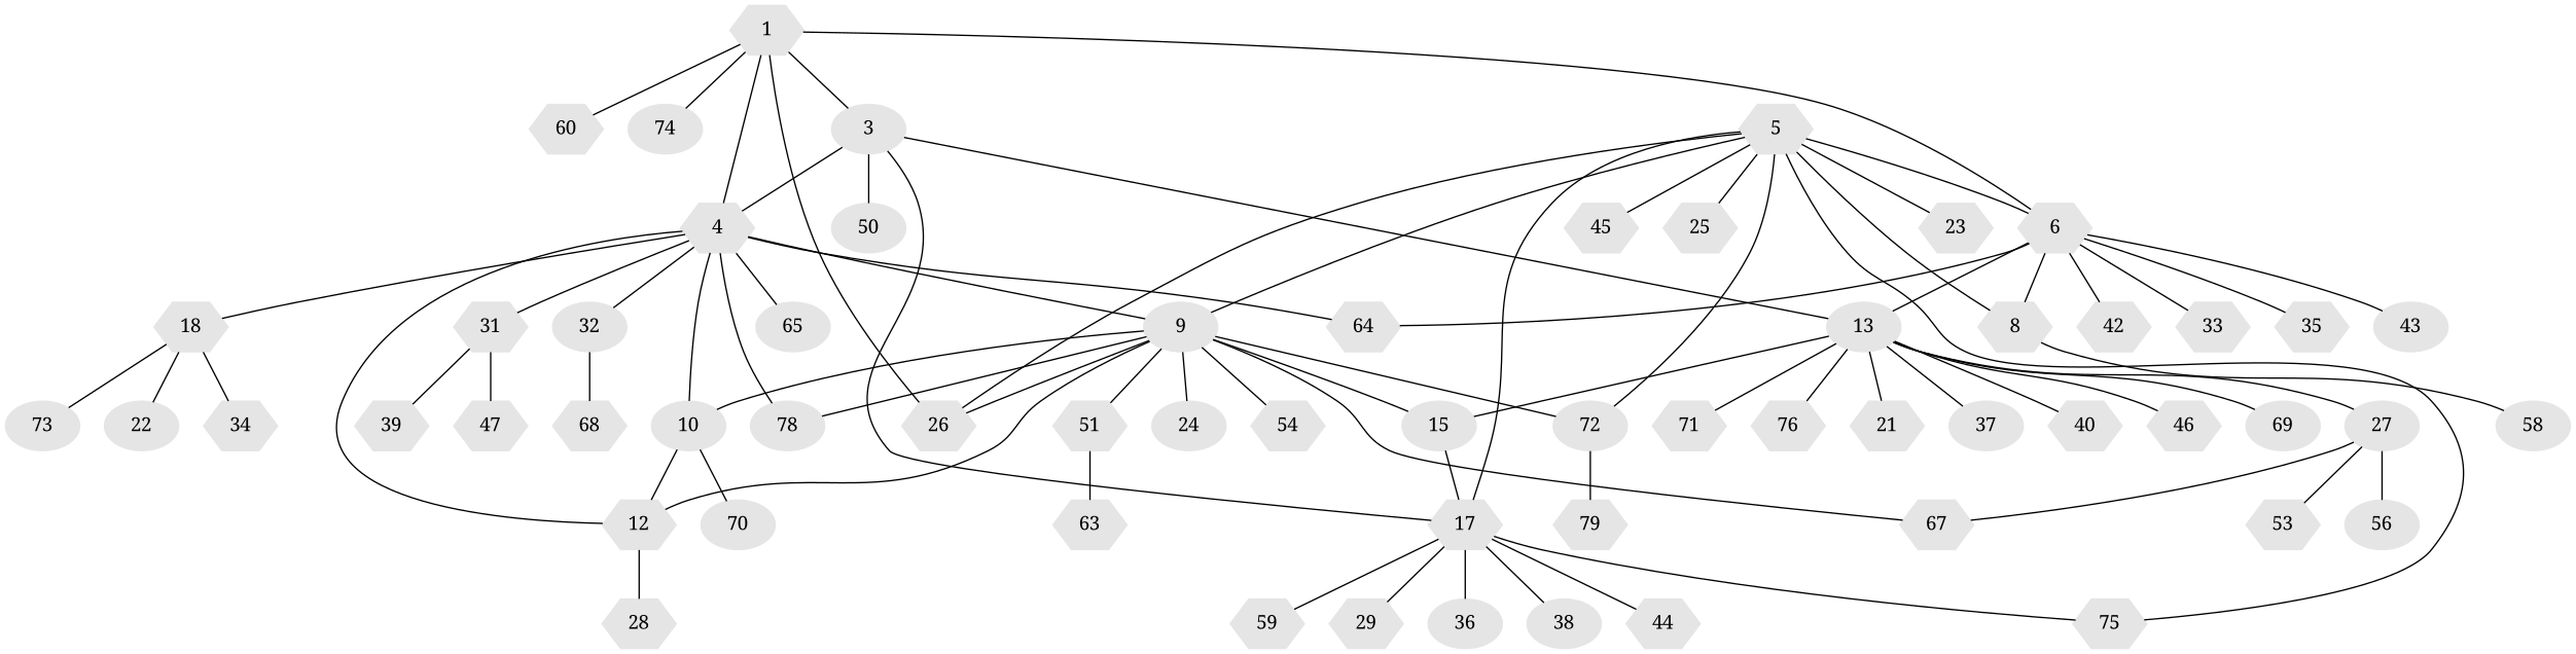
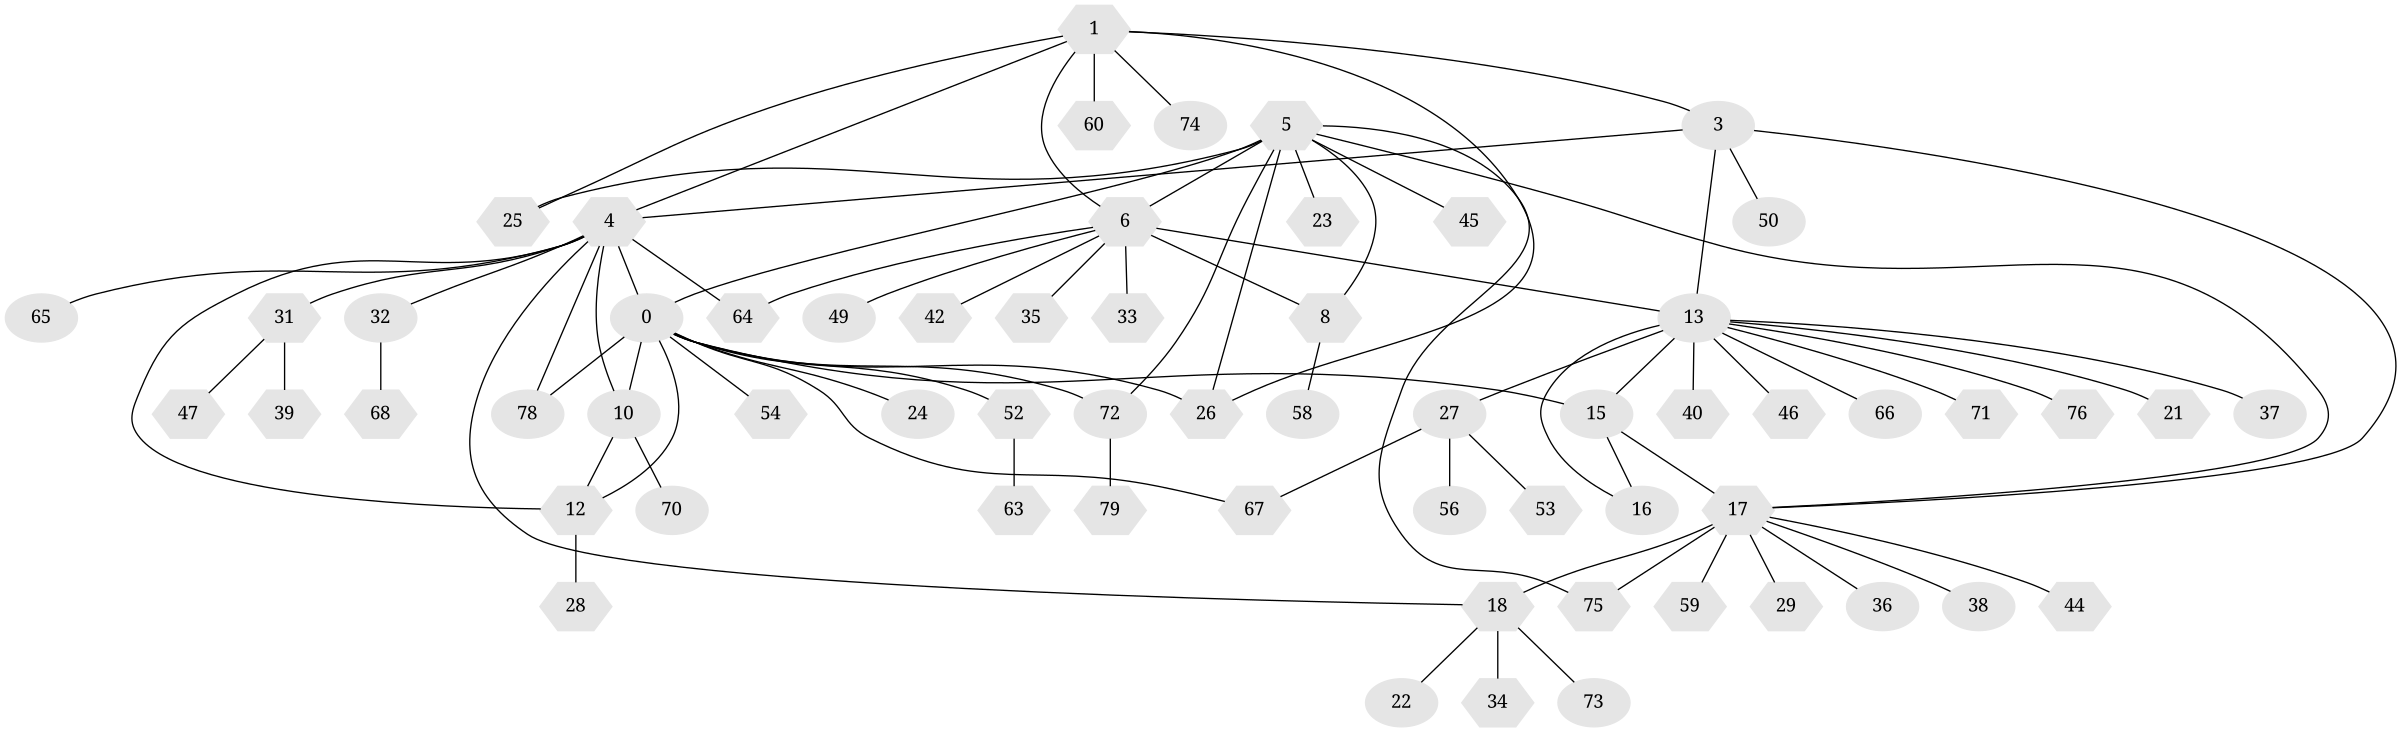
  graph {
    fontname="Noto Serif"
    node [color=gray90 fontname="Noto Serif" shape=hexagon style=filled]
    edge [fontname="Noto Serif"]
    1 [super="+2"]
    3 [shape=ellipse super="+48"]
    4 [super="+11"]
    6 [super="+7"]
    25
    26
    60
    74 [shape=ellipse]
    13 [shape=ellipse super="+14"]
    17 [super="+20"]
    50 [shape=ellipse]
-   9 [shape=ellipse super="+62"]
+   9 [shape=ellipse super="+62" label=0]
    10 [shape=ellipse super="+30"]
    12 [super="+57"]
    18 [super="+19"]
    31 [super="+41"]
    32 [shape=ellipse]
    64 [super="+69"]
    65 [shape=ellipse]
    78 [shape=ellipse]
    8 [super="+42"]
    33
    35 [super="+77"]
-   43 [shape=ellipse]
+   43 [shape=ellipse label=49]
    n25 [label=42]
    15 [shape=ellipse]
+   16 [shape=ellipse]
    21
    27 [shape=ellipse super="+55"]
    37 [shape=ellipse]
    40
    46
-   66 [shape=ellipse label=69]
+   66 [shape=ellipse]
    71
    76
    75
    29 [super="+51"]
    36 [shape=ellipse]
    38 [shape=ellipse]
    44
    59
    72 [shape=ellipse]
    24 [shape=ellipse]
-   52 [label=51]
+   52
    54
    67
    70 [shape=ellipse]
    28
    22 [shape=ellipse]
    34
    73 [shape=ellipse]
    39
    47
    68 [super="+80"]
    5 [super="+61"]
    23
    45
    58 [shape=ellipse]
    79
    63
    53
    56 [shape=ellipse]
    1 -- 3 [weight=2]
    1 -- 4 [weight=2]
    1 -- 6
+   1 -- 25
    1 -- 26
    1 -- 60
    1 -- 74
    3 -- 4
    3 -- 13
    3 -- 17
    3 -- 50
    4 -- 9
    4 -- 10
    4 -- 12
    4 -- 18
    4 -- 31
    4 -- 32
    4 -- 64
    4 -- 65
    4 -- 78
    6 -- 13
    6 -- 64
    6 -- 8 [weight=2]
    6 -- 33
    6 -- 35
    6 -- 43
    6 -- n25
    13 -- 15 [weight=2]
+   13 -- 16 [weight=2]
    13 -- 21
    13 -- 27
    13 -- 37
    13 -- 40
    13 -- 46
    13 -- 66
    13 -- 71
    13 -- 76
+   17 -- 18 [weight=4]
    17 -- 75
    17 -- 29
    17 -- 36
    17 -- 38
    17 -- 44
    17 -- 59
    9 -- 26
    9 -- 10
    9 -- 12
    9 -- 78
    9 -- 15
    9 -- 72
    9 -- 24
    9 -- 52
    9 -- 54
    9 -- 67
    10 -- 12
    10 -- 70
    12 -- 28
    18 -- 22
    18 -- 34
    18 -- 73
    31 -- 39
    31 -- 47
    32 -- 68
    8 -- 58
    15 -- 17
+   15 -- 16
    27 -- 67
    27 -- 53
    27 -- 56
    72 -- 79
    52 -- 63
    5 -- 6 [weight=2]
    5 -- 25
    5 -- 26
    5 -- 17
    5 -- 9
    5 -- 8
    5 -- 75
    5 -- 72
    5 -- 23
    5 -- 45
  }
